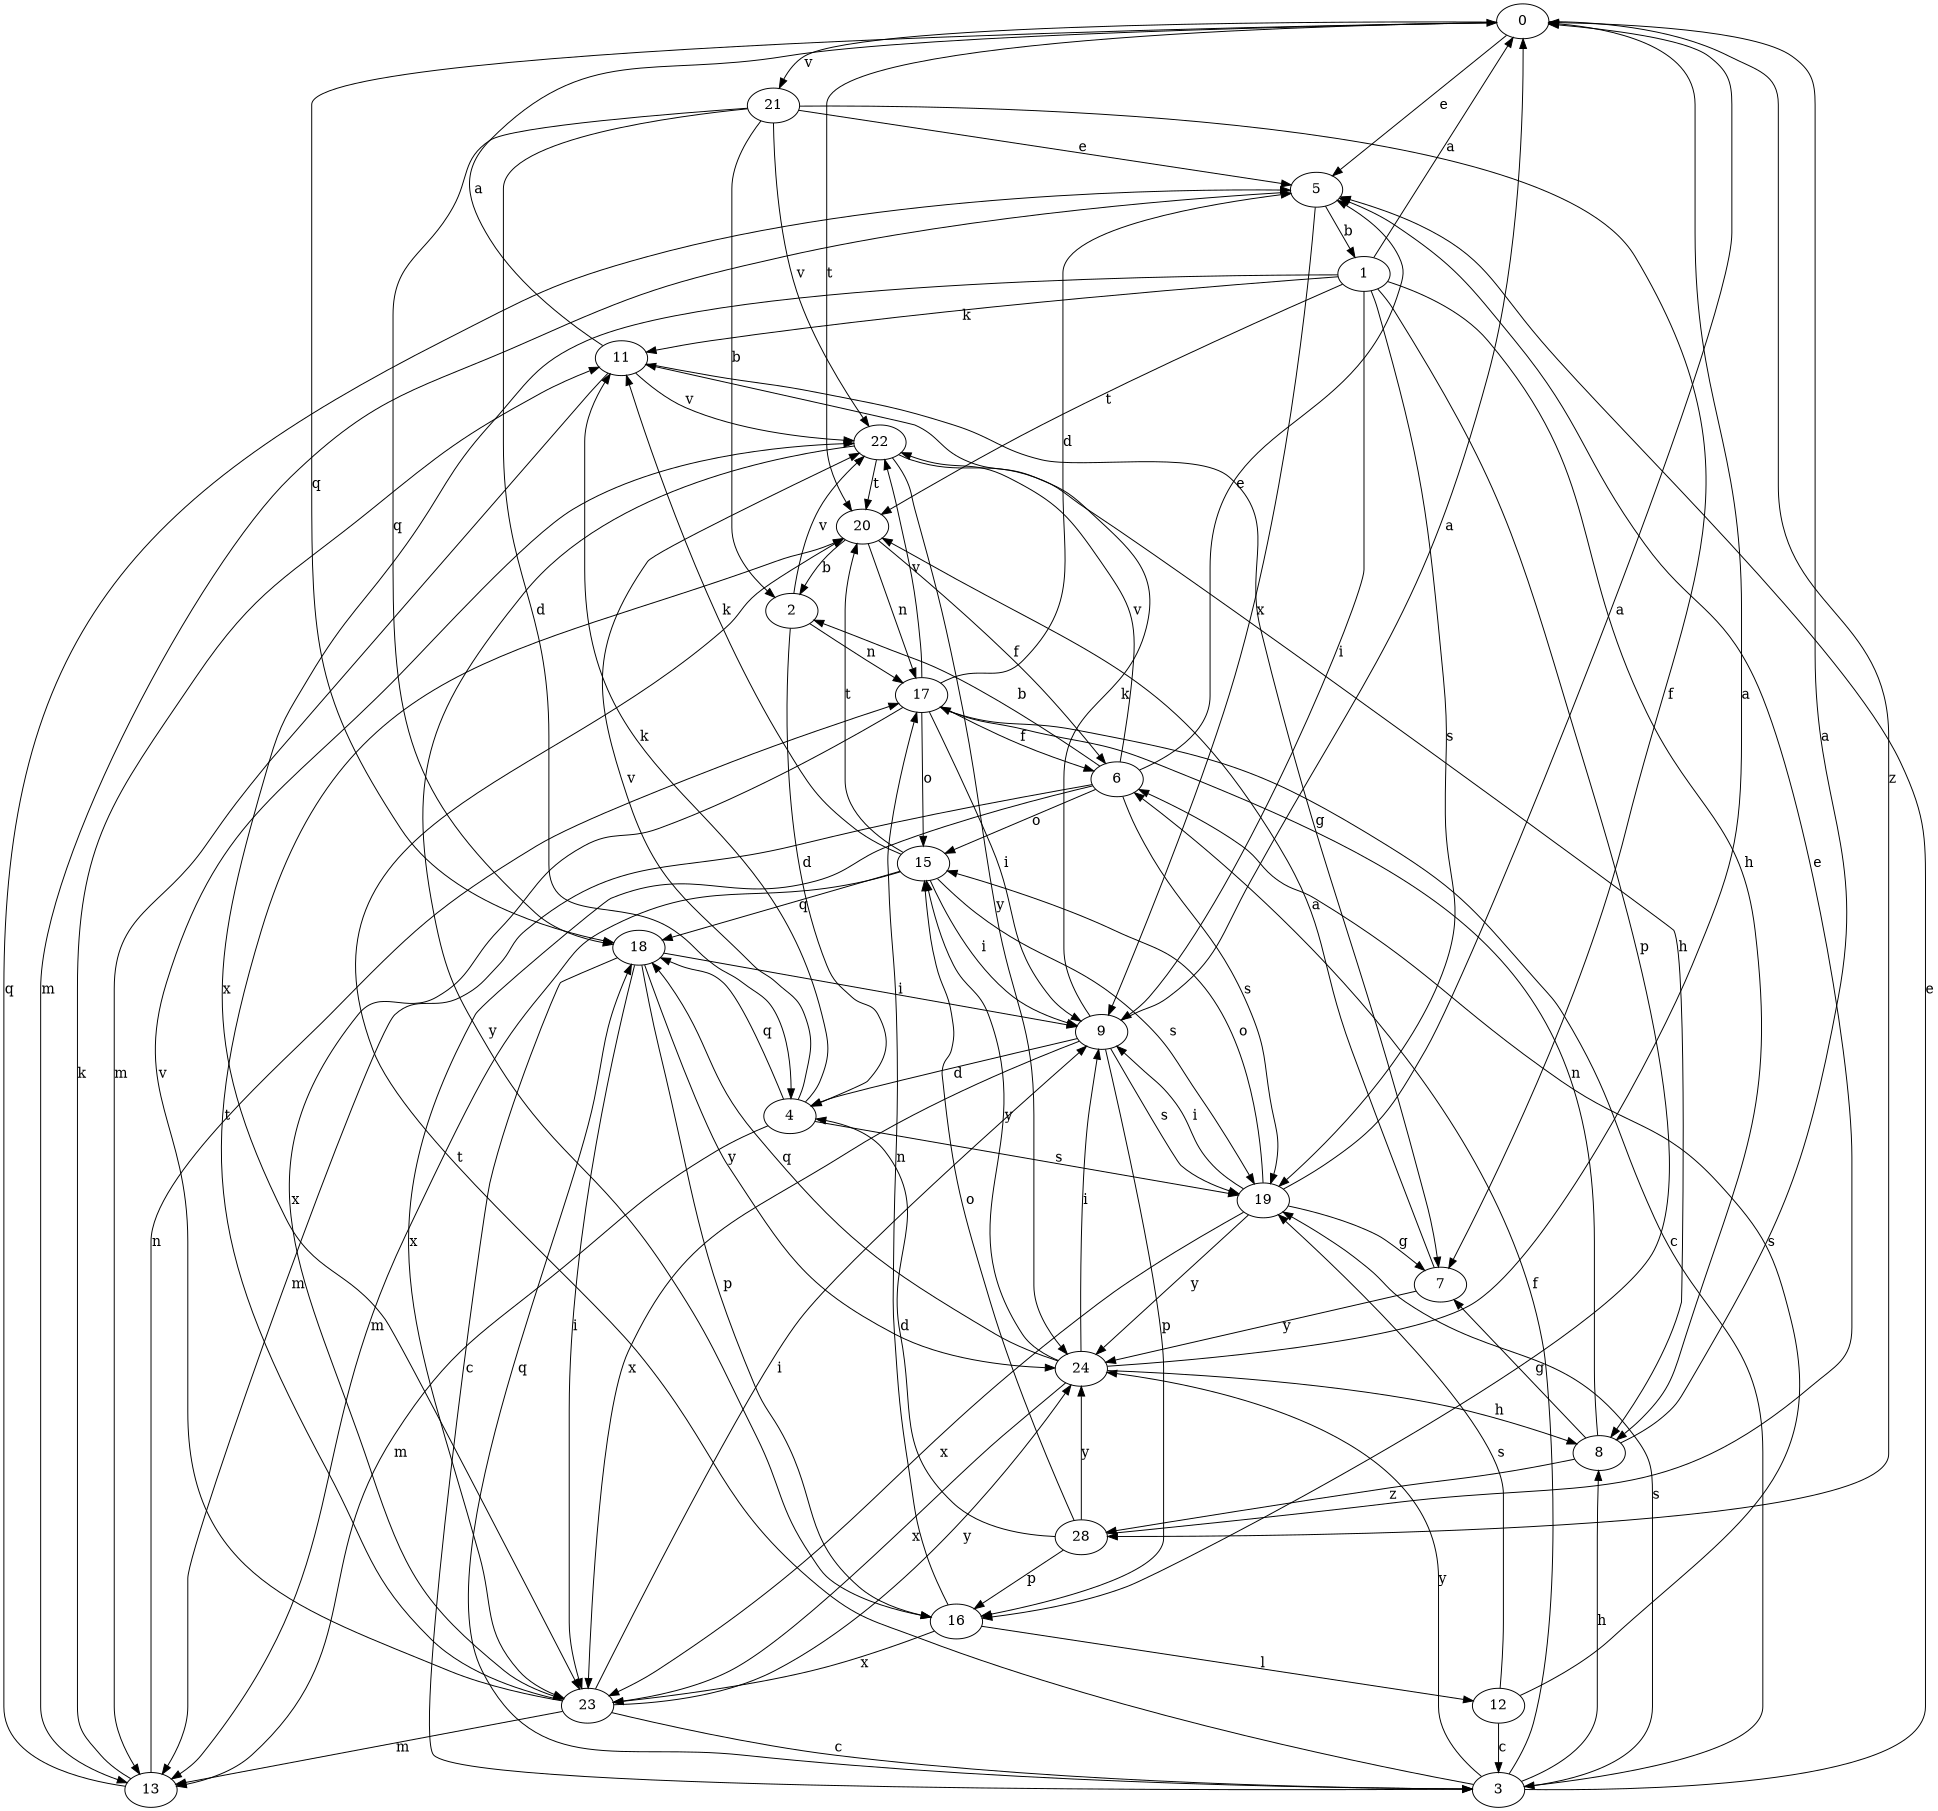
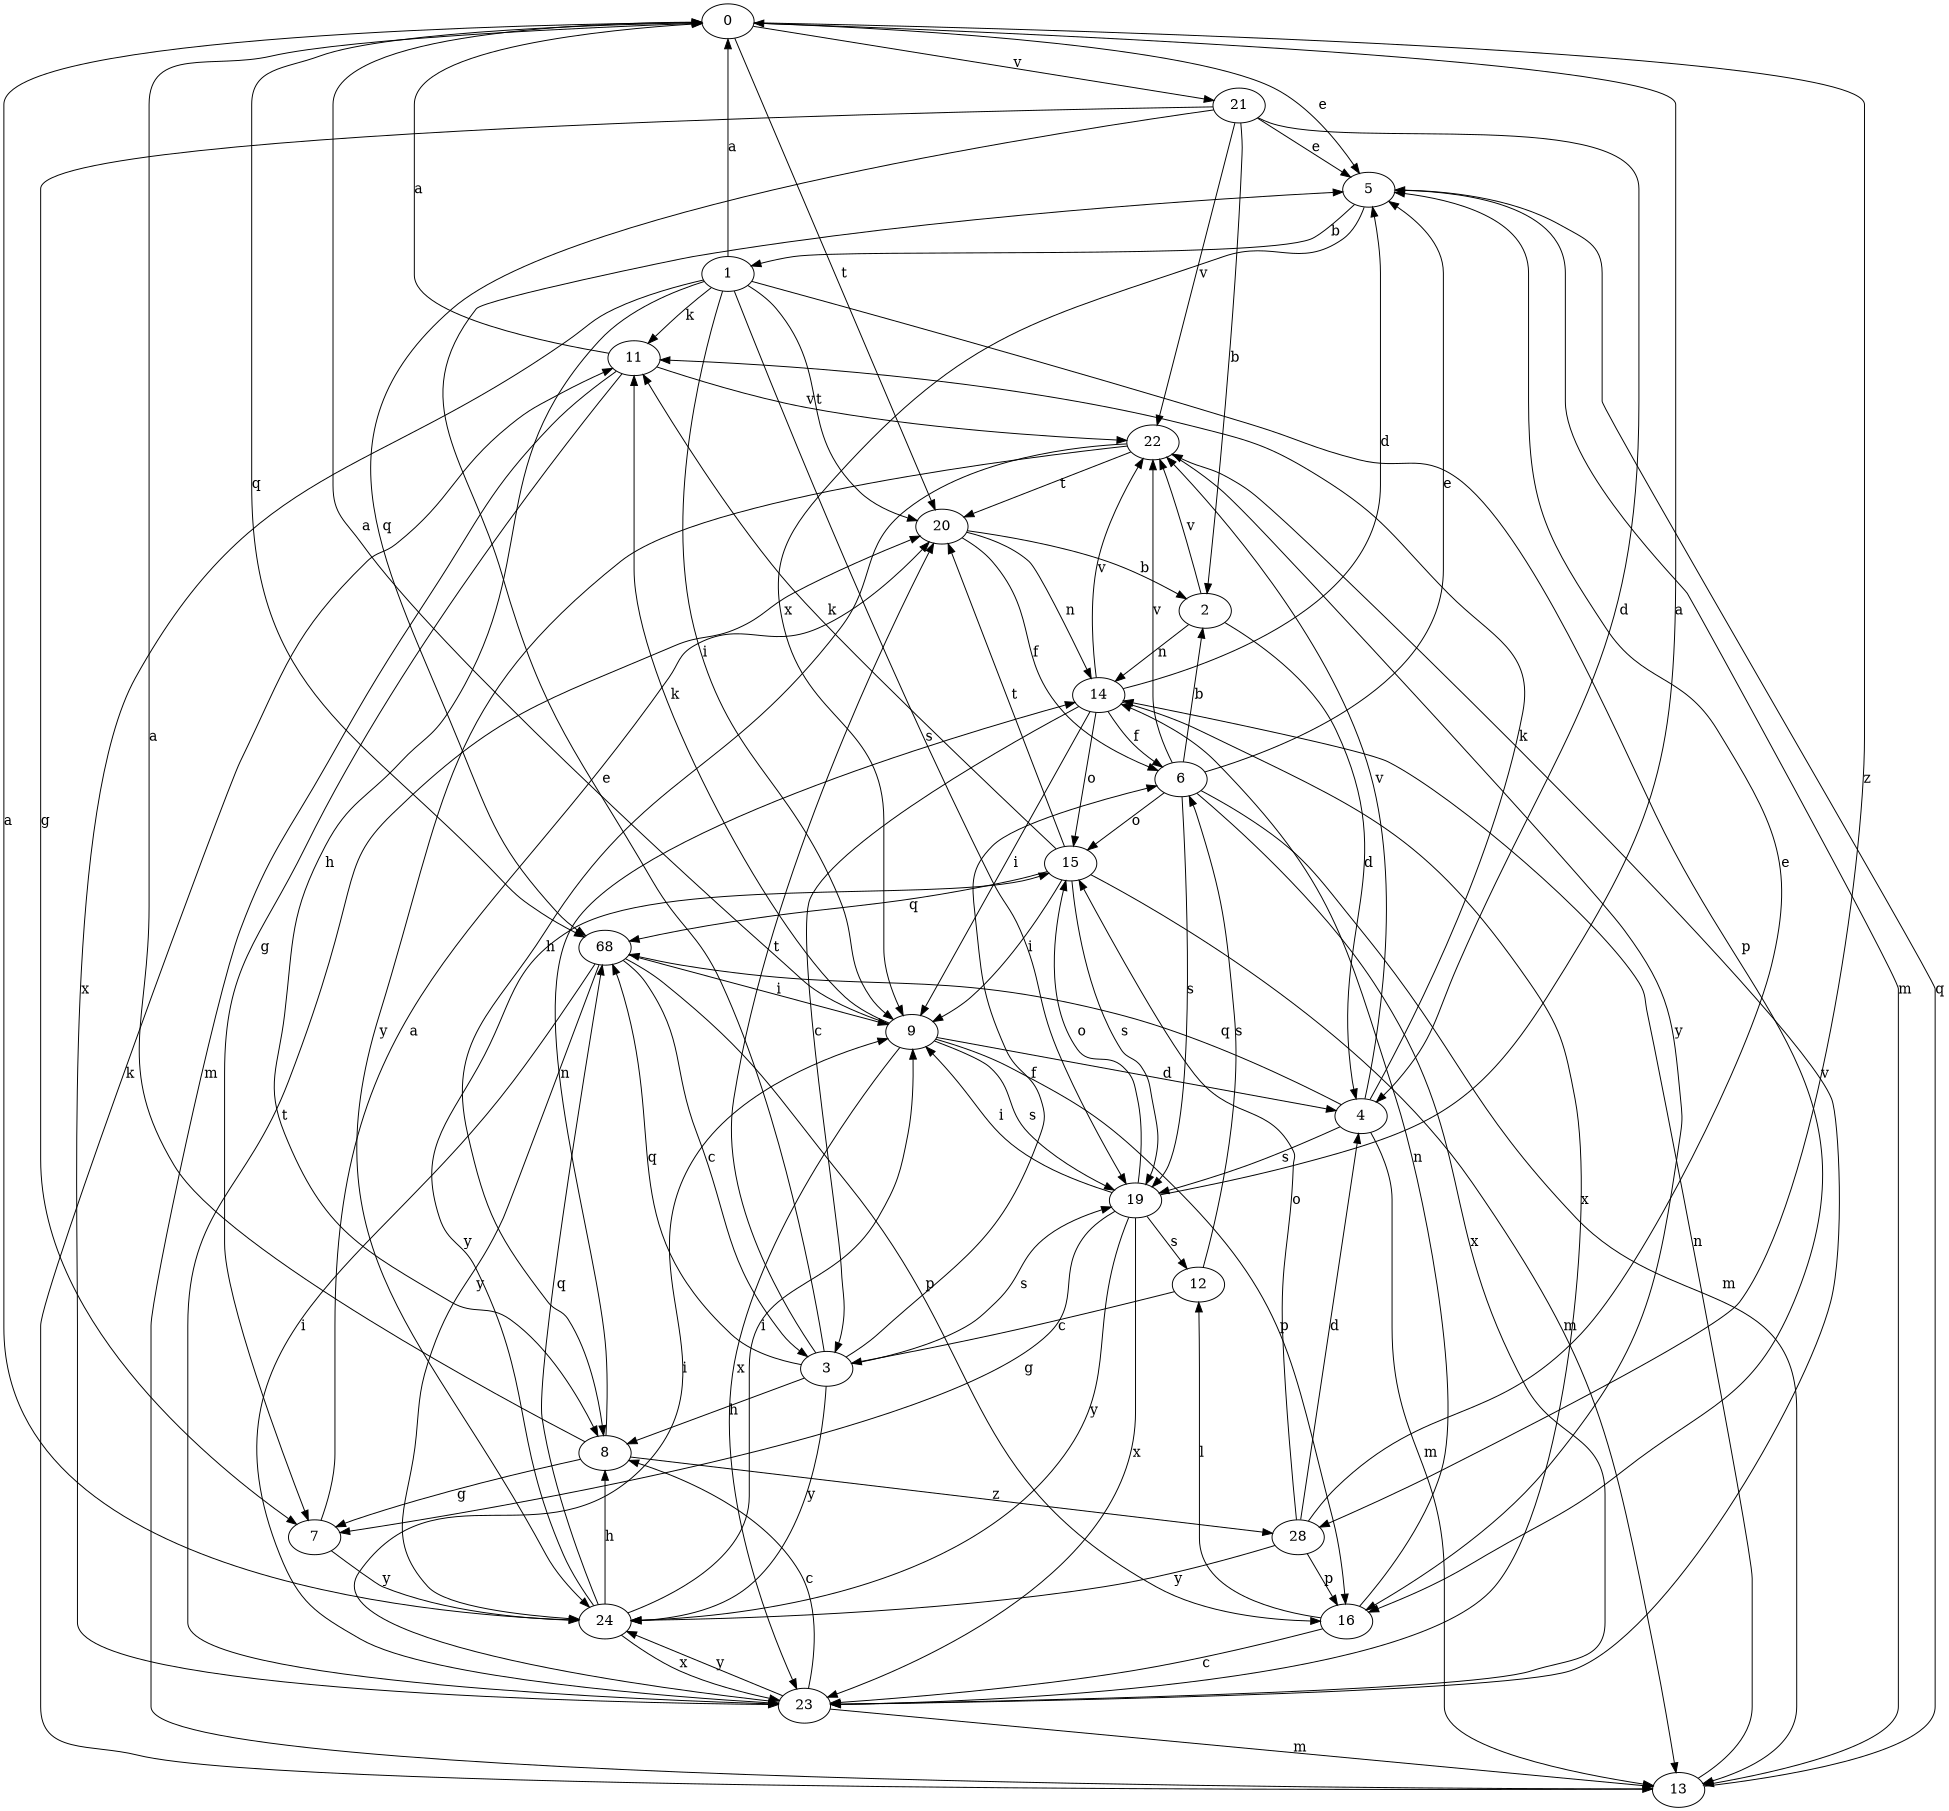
  strict digraph {
    0
    5
-   18
+   18 [label=68]
    20
    21
    n6 [label=28]
    1
    9
    13
    16
    23
    3
    24
    19
    15
    7
    2
-   14 [label=17]
+   14
    6
    4
    22
    8
    11
    12
    0 -> 5 [label=e]
    0 -> 18 [label=q]
    0 -> 20 [label=t]
    0 -> 21 [label=v]
    0 -> n6 [label=z]
    5 -> 1 [label=b]
    5 -> 9 [label=x]
    5 -> 13 [label=m]
    18 -> 9 [label=i]
    18 -> 16 [label=p]
    18 -> 23 [label=i]
    18 -> 3 [label=c]
    18 -> 24 [label=y]
    20 -> 2 [label=b]
    20 -> 14 [label=n]
    20 -> 6 [label=f]
    21 -> 5 [label=e]
    21 -> 18 [label=q]
-   21 -> 7 [label=f]
+   21 -> 7 [label=g]
    21 -> 2 [label=b]
    21 -> 4 [label=d]
    21 -> 22 [label=v]
    n6 -> 5 [label=e]
    n6 -> 16 [label=p]
    n6 -> 24 [label=y]
    n6 -> 15 [label=o]
    n6 -> 4 [label=d]
    1 -> 0 [label=a]
    1 -> 20 [label=t]
    1 -> 9 [label=i]
    1 -> 16 [label=p]
    1 -> 23 [label=x]
    1 -> 19 [label=s]
    1 -> 8 [label=h]
    1 -> 11 [label=k]
    9 -> 0 [label=a]
    9 -> 16 [label=p]
    9 -> 23 [label=x]
    9 -> 19 [label=s]
    9 -> 4 [label=d]
    9 -> 11 [label=k]
    13 -> 5 [label=q]
    13 -> 14 [label=n]
    13 -> 11 [label=k]
-   16 -> 23 [label=x]
+   16 -> 23 [label=c]
    16 -> 14 [label=n]
    16 -> 12 [label=l]
    23 -> 20 [label=t]
    23 -> 9 [label=i]
    23 -> 13 [label=m]
-   23 -> 3 [label=c]
+   23 -> 8 [label=c]
    23 -> 24 [label=y]
    23 -> 22 [label=v]
    3 -> 5 [label=e]
    3 -> 18 [label=q]
    3 -> 20 [label=t]
    3 -> 24 [label=y]
    3 -> 19 [label=s]
    3 -> 6 [label=f]
    3 -> 8 [label=h]
    24 -> 0 [label=a]
    24 -> 18 [label=q]
    24 -> 9 [label=i]
    24 -> 23 [label=x]
    24 -> 15 [label=y]
    24 -> 8 [label=h]
    19 -> 0 [label=a]
    19 -> 9 [label=i]
    19 -> 23 [label=x]
    19 -> 24 [label=y]
    19 -> 15 [label=o]
    19 -> 7 [label=g]
    15 -> 18 [label=q]
    15 -> 20 [label=t]
    15 -> 9 [label=i]
    15 -> 13 [label=m]
    15 -> 19 [label=s]
    15 -> 11 [label=k]
    7 -> 20 [label=a]
    7 -> 24 [label=y]
    2 -> 14 [label=n]
    2 -> 4 [label=d]
    2 -> 22 [label=v]
    14 -> 5 [label=d]
    14 -> 9 [label=i]
    14 -> 23 [label=x]
    14 -> 3 [label=c]
    14 -> 15 [label=o]
    14 -> 6 [label=f]
    14 -> 22 [label=v]
    6 -> 5 [label=e]
    6 -> 13 [label=m]
    6 -> 23 [label=x]
    6 -> 19 [label=s]
    6 -> 15 [label=o]
    6 -> 2 [label=b]
    6 -> 22 [label=v]
    4 -> 18 [label=q]
    4 -> 13 [label=m]
    4 -> 19 [label=s]
    4 -> 22 [label=v]
    4 -> 11 [label=k]
    22 -> 20 [label=t]
    22 -> 16 [label=y]
    22 -> 24 [label=y]
    22 -> 8 [label=h]
    8 -> 0 [label=a]
    8 -> n6 [label=z]
    8 -> 7 [label=g]
    8 -> 14 [label=n]
    11 -> 0 [label=a]
    11 -> 13 [label=m]
    11 -> 7 [label=g]
    11 -> 22 [label=v]
    12 -> 3 [label=c]
-   12 -> 19 [label=s]
+   19 -> 12 [label=s]
    12 -> 6 [label=s]
  }
